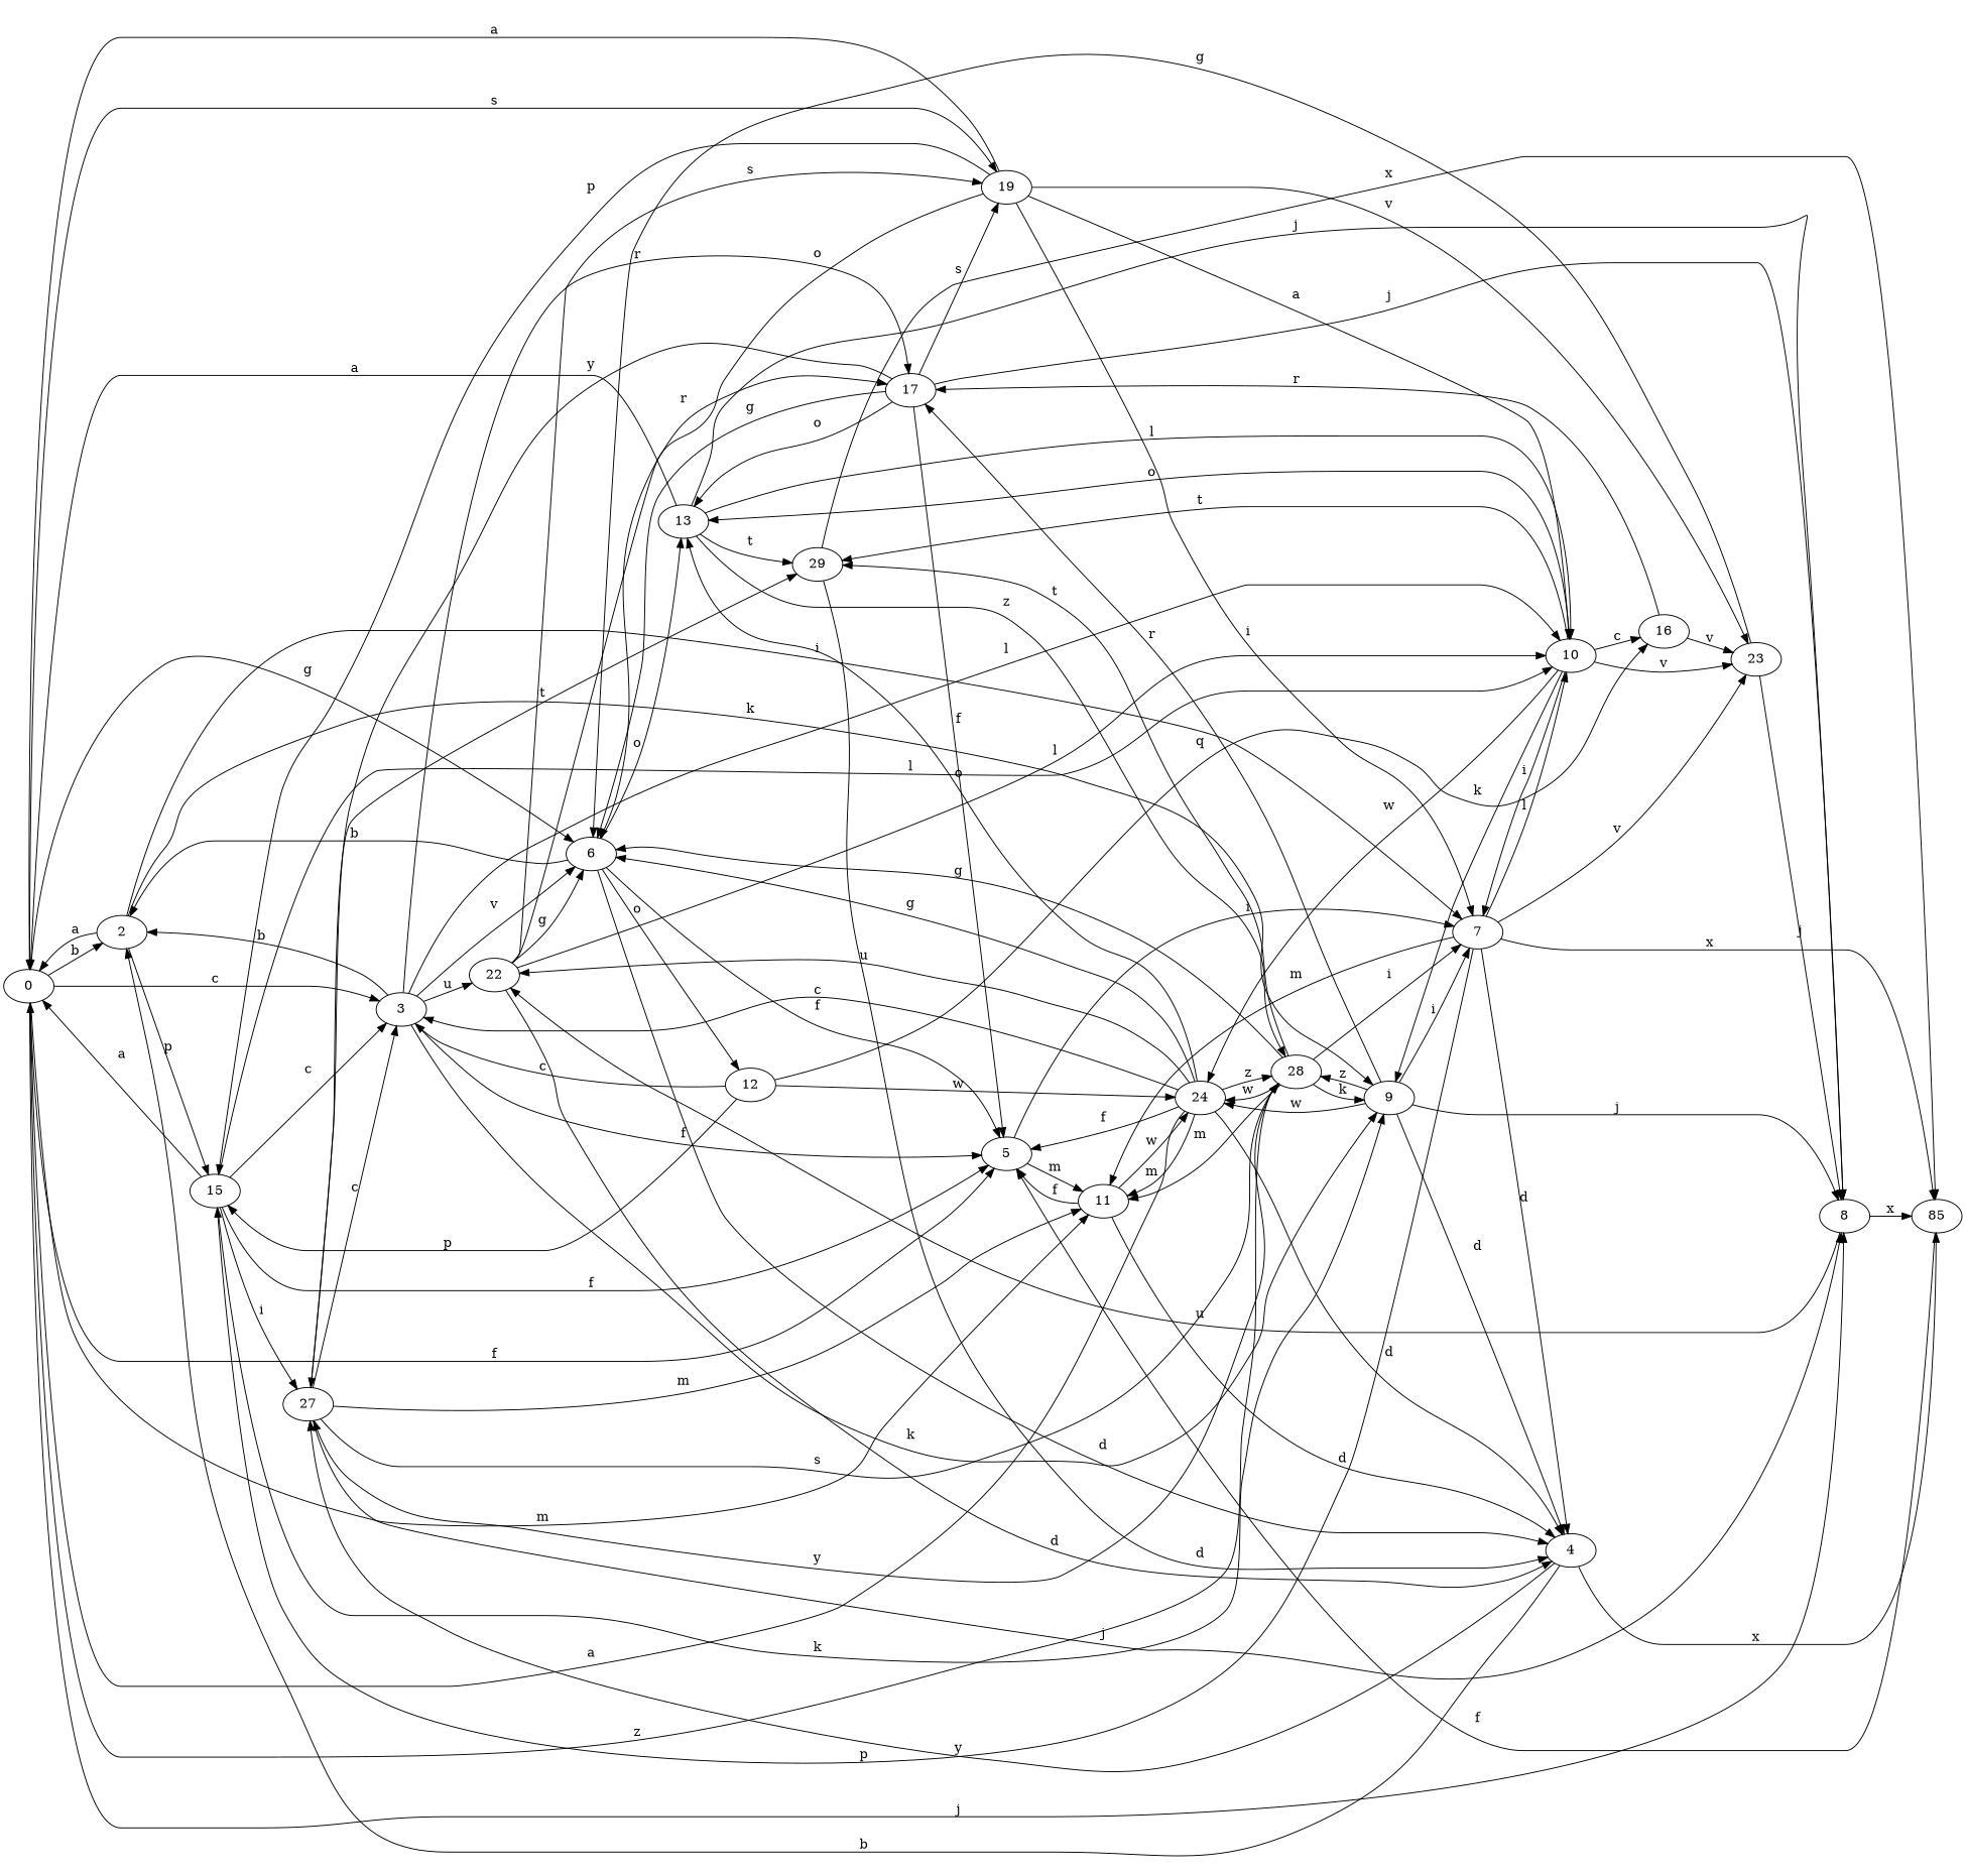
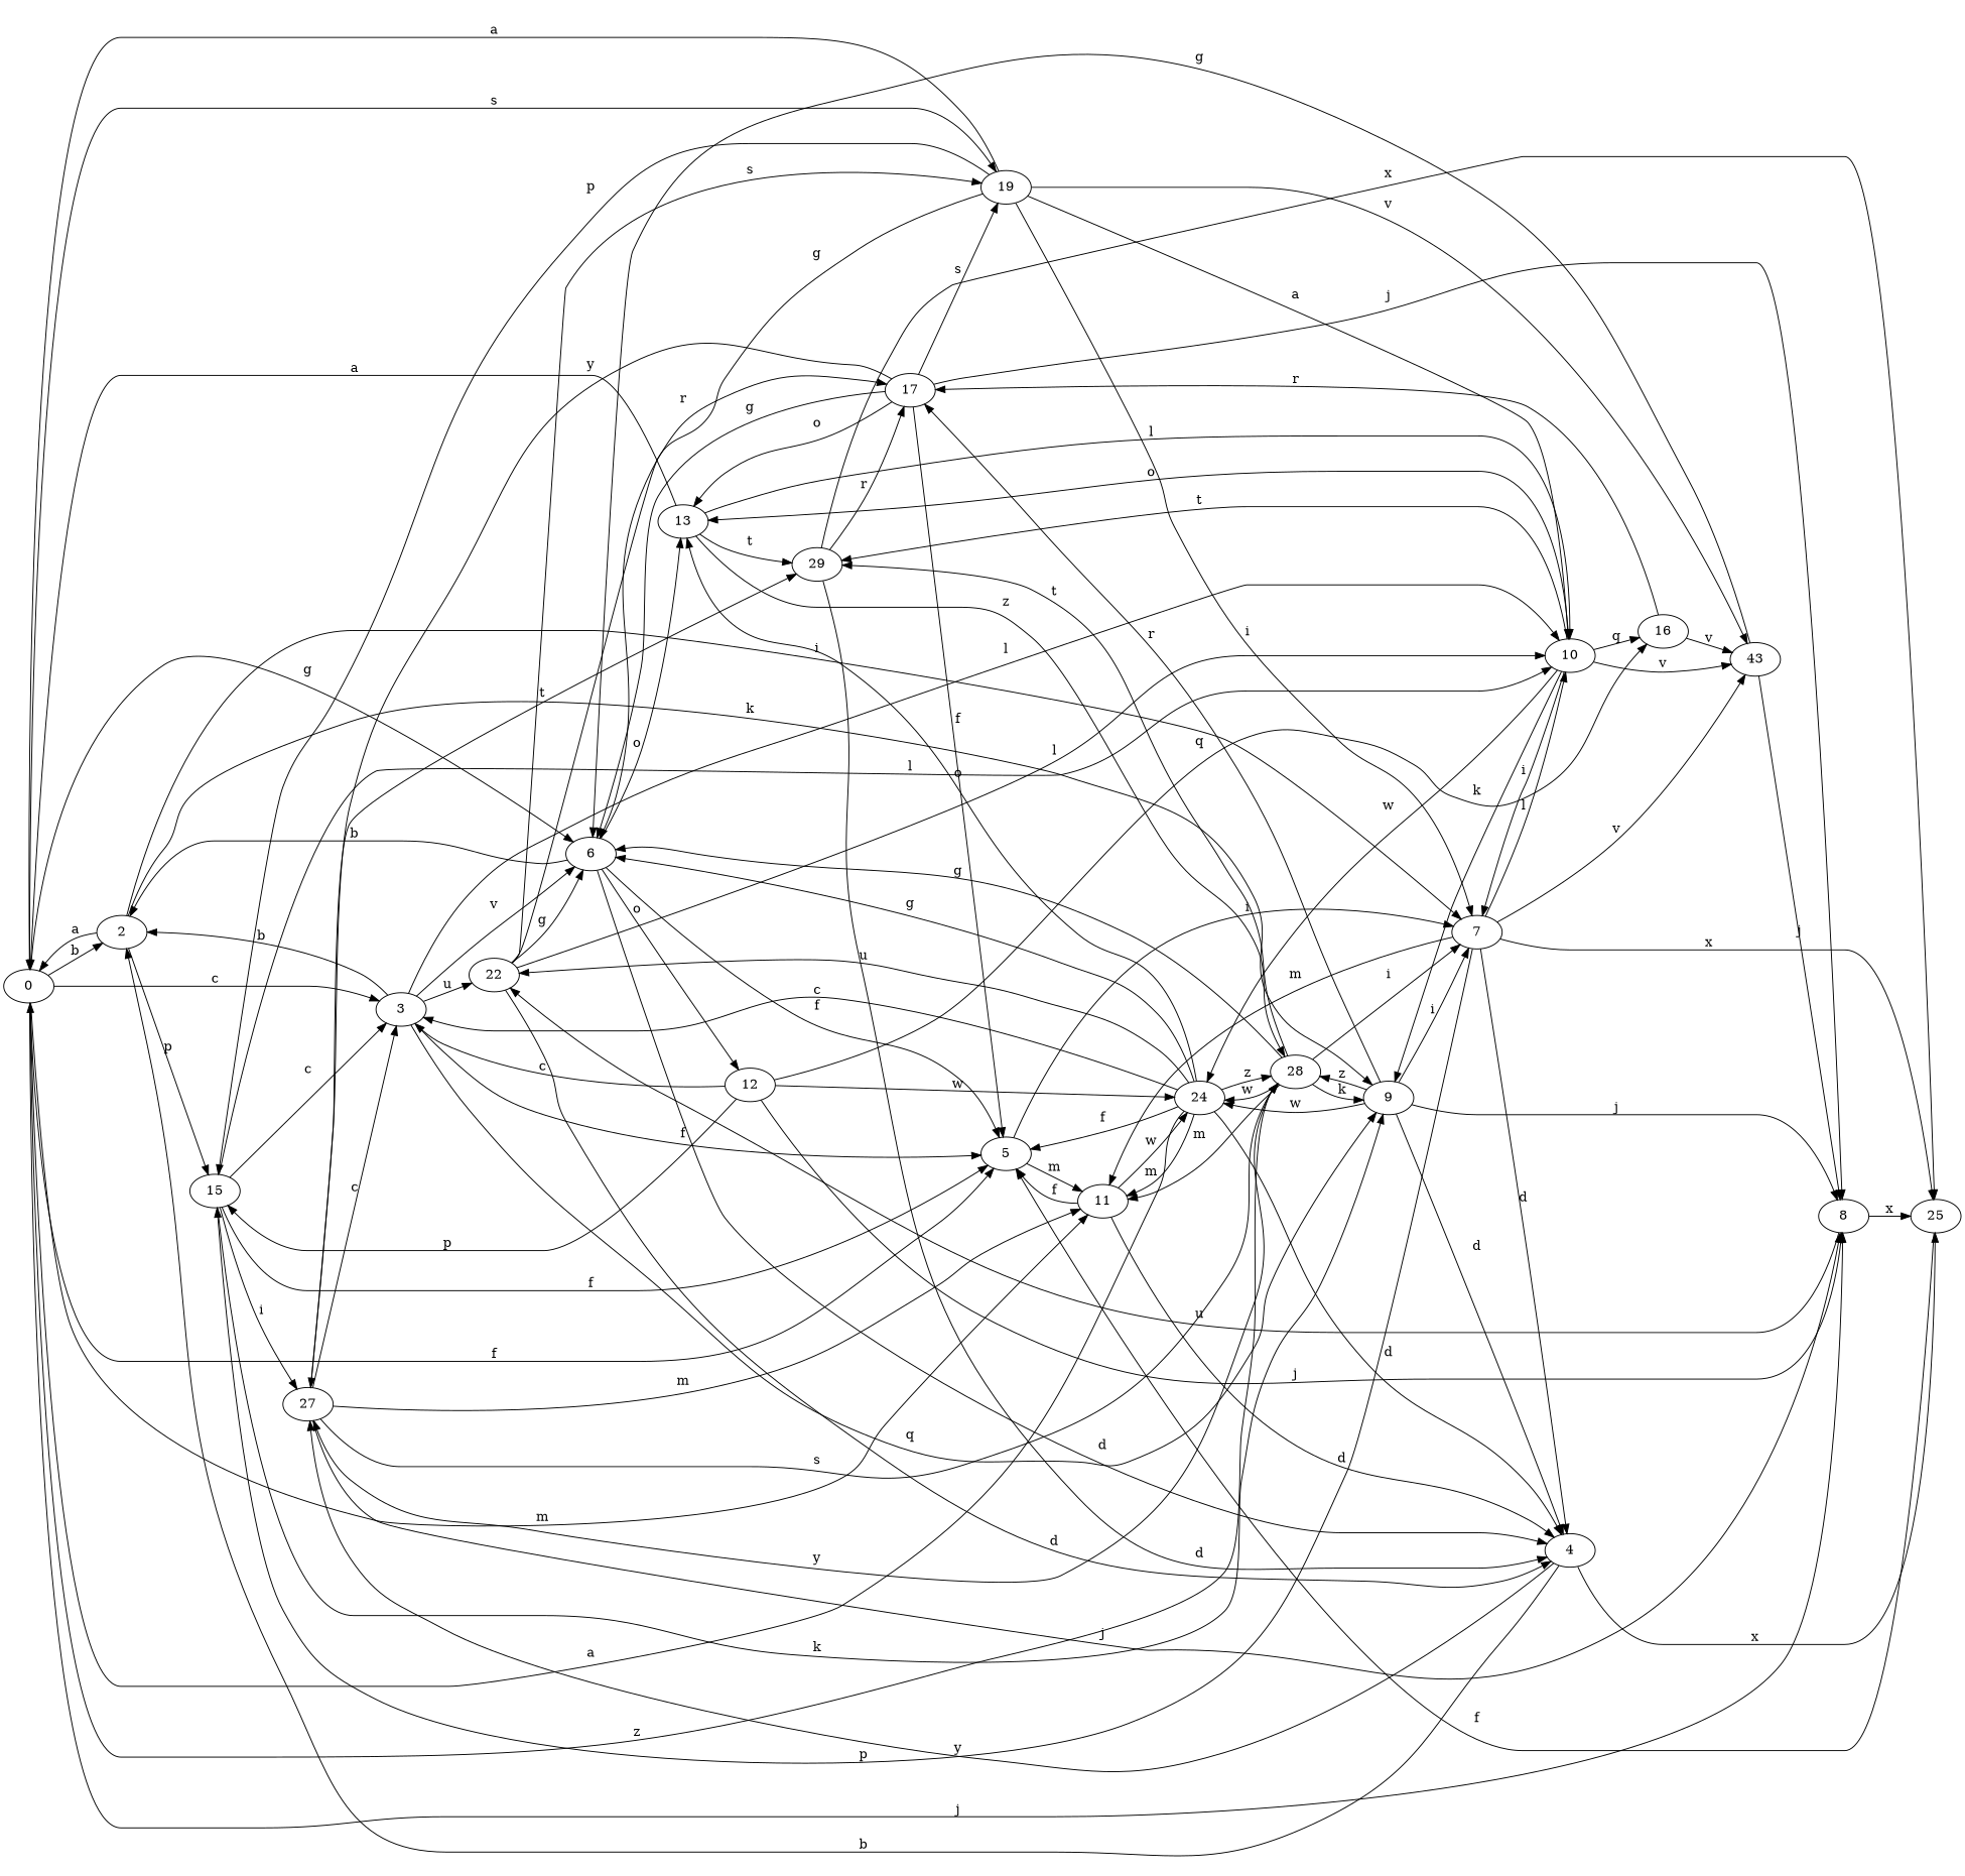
  strict digraph {
    rankdir=LR
    0
    2
    3
    5
    6
    8
    11
    19
    28
    7
    9
    15
    10
    17
    22
    4
    12
    13
-   25 [label=85]
+   25
    24
-   23
+   23 [label=43]
    27
    n23 [label=29]
    16
    0 -> 2 [label=b]
    0 -> 3 [label=c]
    0 -> 5 [label=f]
    0 -> 6 [label=g]
    0 -> 8 [label=j]
    0 -> 11 [label=m]
    0 -> 19 [label=s]
    0 -> 28 [label=z]
    2 -> 0 [label=a]
    2 -> 7 [label=i]
    2 -> 9 [label=k]
    2 -> 15 [label=p]
    3 -> 2 [label=b]
    3 -> 5 [label=f]
    3 -> 6 [label=v]
-   3 -> 9 [label=k]
+   3 -> 9 [label=q]
    3 -> 10 [label=l]
-   3 -> 17 [label=r]
+   n23 -> 17 [label=r]
    3 -> 22 [label=u]
    5 -> 11 [label=m]
    5 -> 7 [label=i]
    6 -> 2 [label=b]
    6 -> 5 [label=f]
    6 -> 4 [label=d]
    6 -> 12 [label=o]
    6 -> 13 [label=o]
    8 -> 22 [label=u]
    8 -> 25 [label=x]
    11 -> 5 [label=f]
    11 -> 4 [label=d]
    11 -> 24 [label=w]
    19 -> 0 [label=a]
-   19 -> 6 [label=o]
+   19 -> 6 [label=g]
    19 -> 7 [label=i]
    19 -> 15 [label=p]
    19 -> 10 [label=a]
    19 -> 23 [label=v]
    28 -> 6 [label=g]
    28 -> 11 [label=m]
    28 -> 7 [label=i]
    28 -> 9 [label=k]
    28 -> 24 [label=w]
    28 -> 27 [label=y]
    28 -> n23 [label=t]
    7 -> 11 [label=m]
    7 -> 15 [label=p]
    7 -> 10 [label=l]
    7 -> 4 [label=d]
    7 -> 25 [label=x]
    7 -> 23 [label=v]
    9 -> 8 [label=j]
    9 -> 28 [label=z]
    9 -> 7 [label=i]
    9 -> 17 [label=r]
    9 -> 4 [label=d]
    9 -> 24 [label=w]
-   15 -> 0 [label=a]
    15 -> 3 [label=c]
    15 -> 5 [label=f]
    15 -> 9 [label=k]
    15 -> 10 [label=l]
    15 -> 27 [label=i]
    10 -> 7 [label=i]
    10 -> 9 [label=k]
    10 -> 13 [label=o]
    10 -> 24 [label=w]
    10 -> 23 [label=v]
    10 -> n23 [label=t]
-   10 -> 16 [label=c]
+   10 -> 16 [label=q]
    17 -> 5 [label=f]
    17 -> 6 [label=g]
    17 -> 8 [label=j]
    17 -> 19 [label=s]
    17 -> 13 [label=o]
    17 -> 27 [label=y]
    22 -> 6 [label=g]
    22 -> 19 [label=s]
    22 -> 10 [label=l]
    22 -> 17 [label=r]
    22 -> 4 [label=d]
    4 -> 2 [label=b]
    4 -> 25 [label=x]
    4 -> 27 [label=y]
    12 -> 3 [label=c]
-   13 -> 8 [label=j]
+   12 -> 8 [label=j]
    12 -> 15 [label=p]
    12 -> 24 [label=w]
    12 -> 16 [label=q]
    13 -> 0 [label=a]
    13 -> 28 [label=z]
    13 -> 10 [label=l]
    13 -> n23 [label=t]
    25 -> 5 [label=f]
    24 -> 0 [label=a]
    24 -> 3 [label=c]
    24 -> 5 [label=f]
    24 -> 6 [label=g]
    24 -> 11 [label=m]
    24 -> 28 [label=z]
    24 -> 22 [label=u]
    24 -> 4 [label=d]
    24 -> 13 [label=o]
    23 -> 6 [label=g]
    23 -> 8 [label=j]
    27 -> 3 [label=c]
    27 -> 8 [label=j]
    27 -> 11 [label=m]
    27 -> 28 [label=s]
    27 -> n23 [label=t]
    n23 -> 4 [label=d]
    n23 -> 25 [label=x]
    16 -> 17 [label=r]
    16 -> 23 [label=v]
  }
